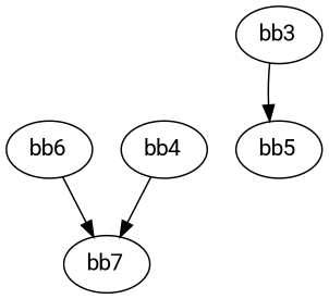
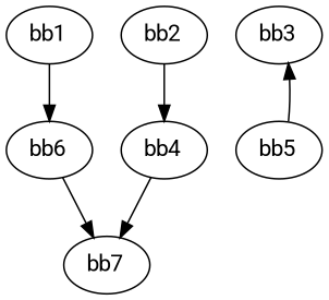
  digraph {
    fontname=Roboto
    node [fontname=Roboto]
    edge [fontname=Roboto]
+   n1 [label="bb1\l"]
    n2 [label="bb6\l"]
    n3 [label="bb7\l"]
+   n4 [label="bb2\l"]
    n5 [label="bb4\l"]
    n6 [label="bb3\l"]
    n7 [label="bb5\l"]
+   n1 -> n2
    n2 -> n3
+   n4 -> n5
    n5 -> n3
-   n6 -> n7
+   n7 -> n6
  }
